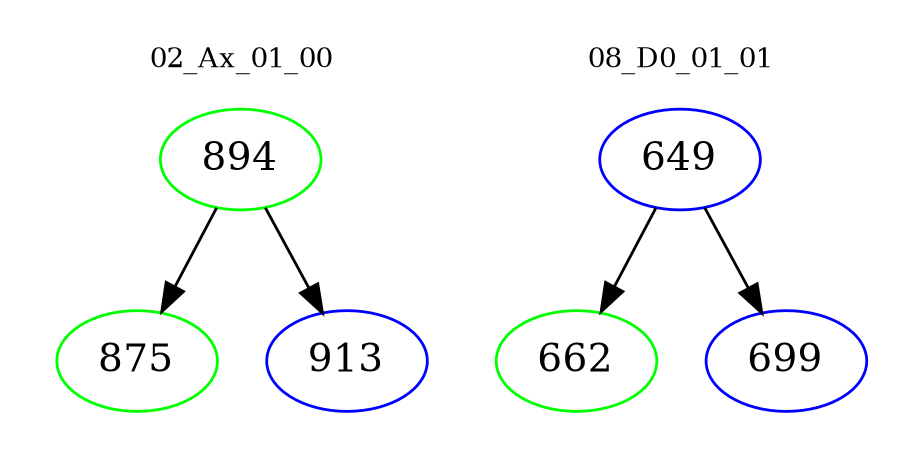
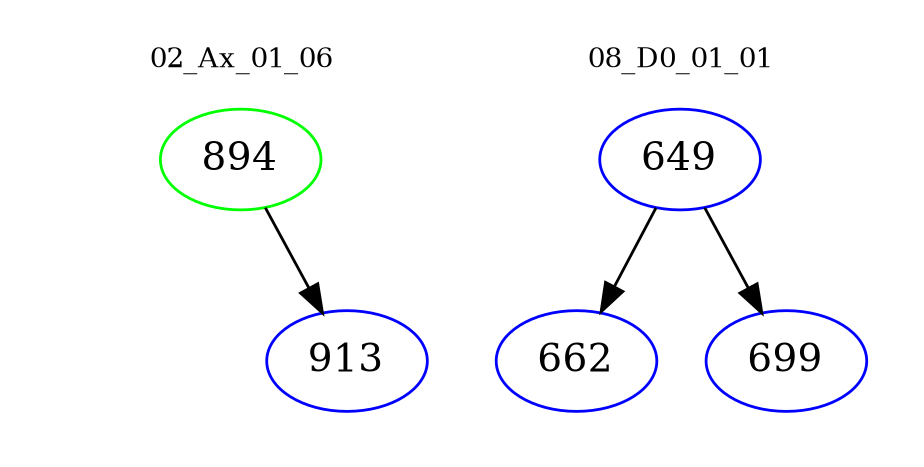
  digraph {
    node [color=green]
    edge [color=black]
    n1 [label=894]
-   n2 [label=875]
    n3 [color=blue label=913]
    n4 [color=blue label=649]
-   n5 [label=662]
+   n5 [color=blue label=662]
    n6 [color=blue label=699]
    subgraph cluster_1 {
      color=white
      fontsize=10
-     label="02_Ax_01_00"
+     label="02_Ax_01_06"
      n1
-     n2
      n3
    }
    subgraph cluster_2 {
      color=white
      fontsize=10
      label="08_D0_01_01"
      n4
      n5
      n6
    }
-   n1 -> n2
    n1 -> n3
    n4 -> n5
    n4 -> n6
  }
